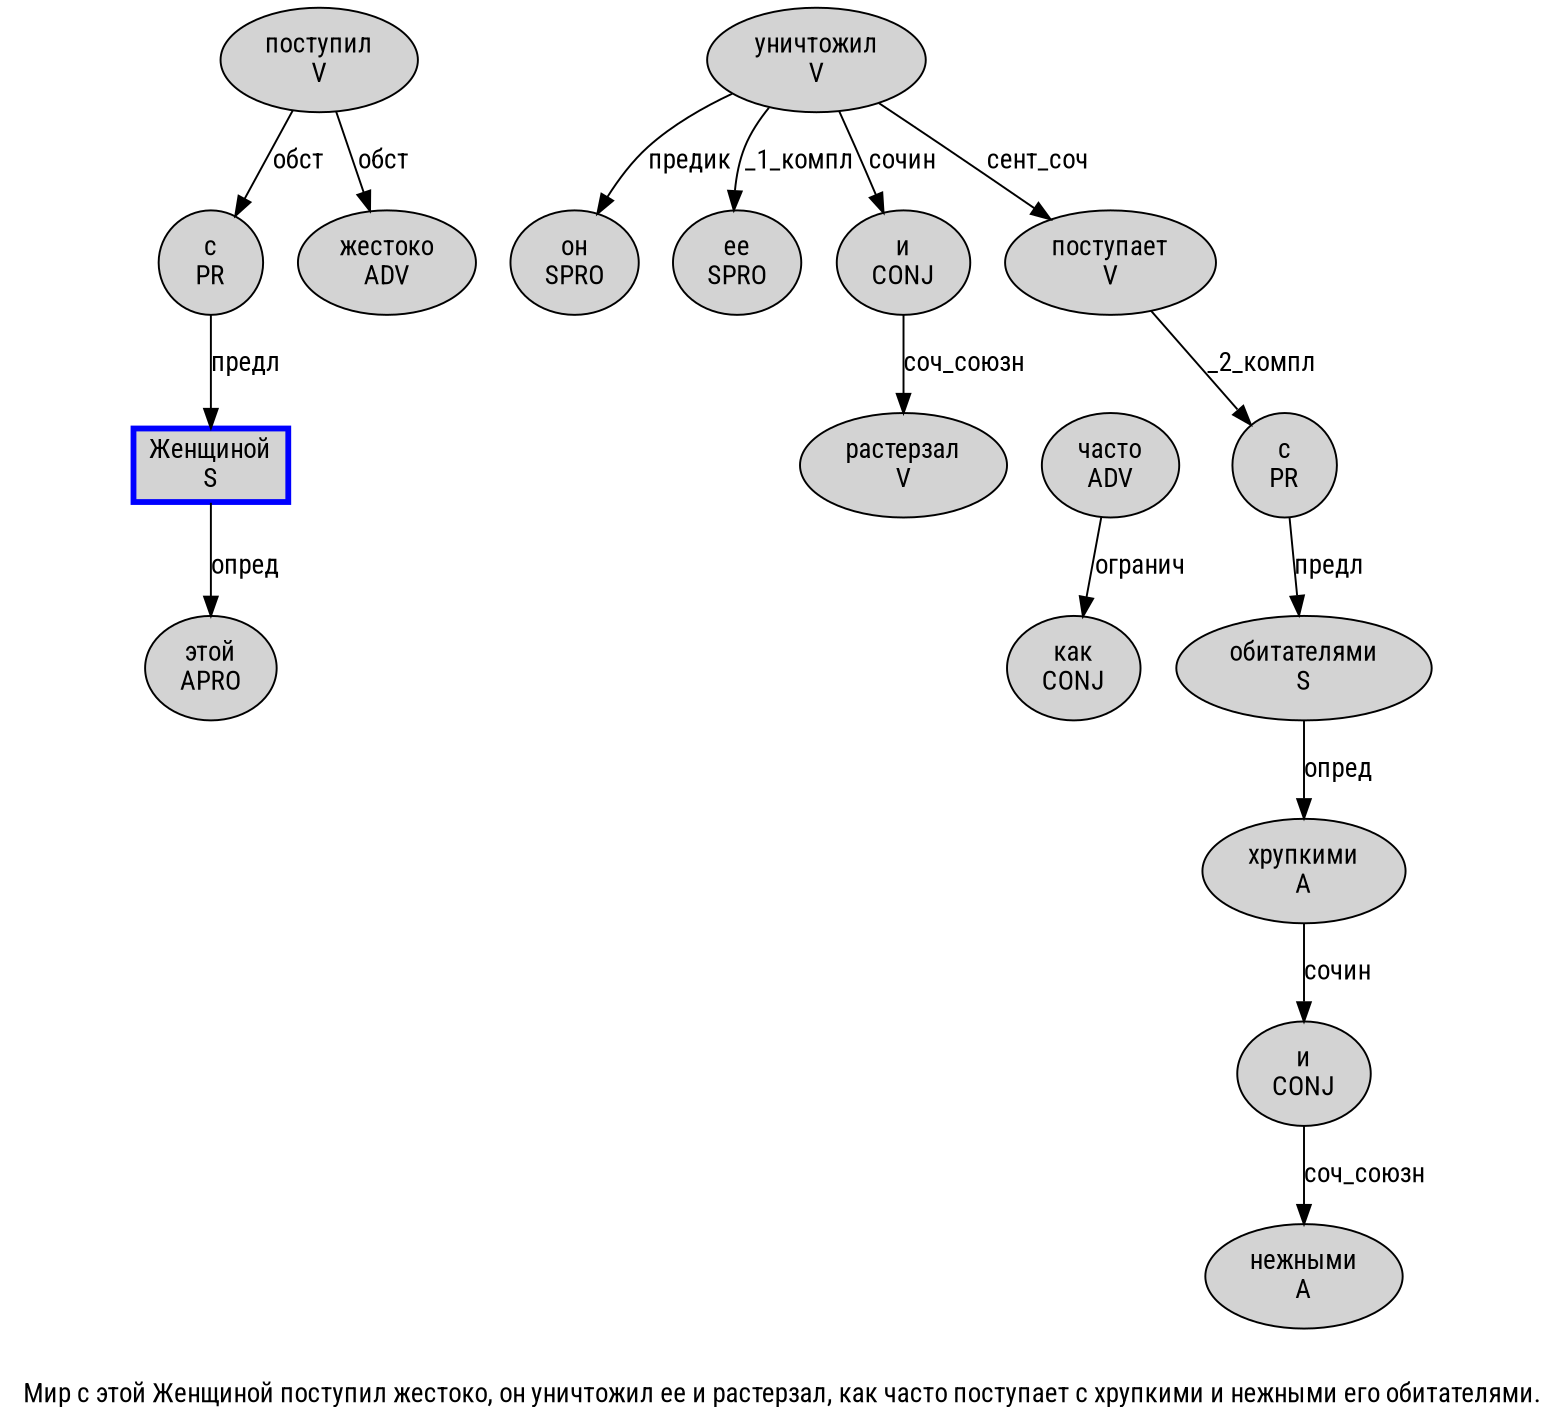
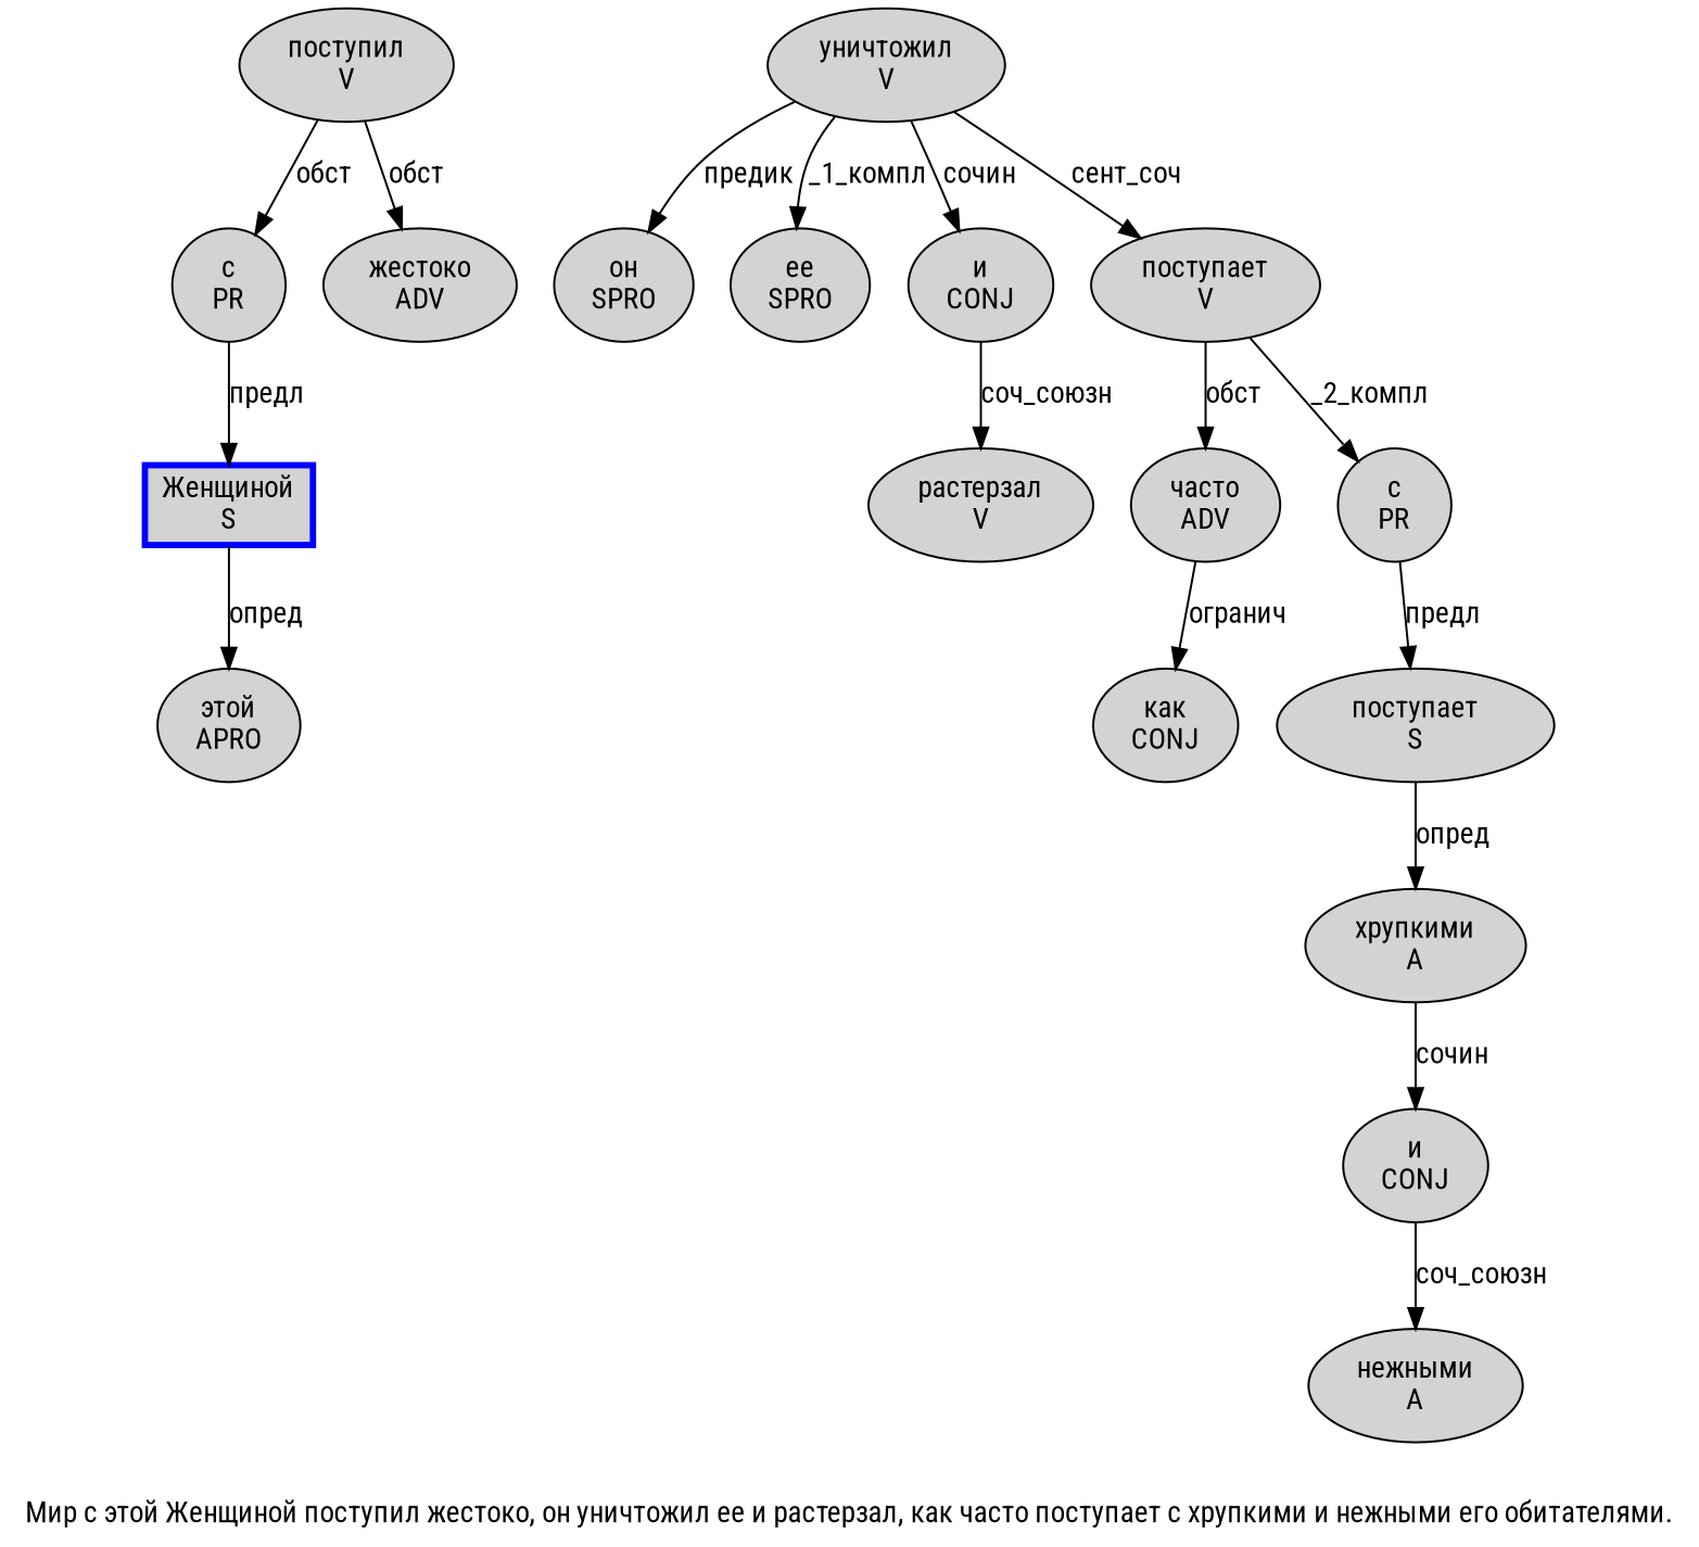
  digraph {
    fontname="Roboto Condensed"
    label="Мир с этой Женщиной поступил жестоко, он уничтожил ее и растерзал, как часто поступает с хрупкими и нежными его обитателями."
    node [fillcolor=lightgray fontname="Roboto Condensed" penwidth=1 shape=ellipse style=filled]
    edge [fontname="Roboto Condensed"]
    n1 [label="с\nPR"]
    n2 [color=blue label="Женщиной\nS" penwidth=3 shape=box]
    n3 [label="этой\nAPRO"]
    n4 [label="поступил\nV"]
    n5 [label="жестоко\nADV"]
    n6 [label="уничтожил\nV"]
    n7 [label="он\nSPRO"]
    n8 [label="ее\nSPRO"]
    n9 [label="и\nCONJ"]
    n10 [label="поступает\nV"]
    n11 [label="растерзал\nV"]
    n12 [label="часто\nADV"]
    n13 [label="с\nPR"]
    n14 [label="как\nCONJ"]
-   n15 [label="обитателями\nS"]
+   n15 [label="поступает\nS"]
    n16 [label="хрупкими\nA"]
    n17 [label="и\nCONJ"]
    n18 [label="нежными\nA"]
    n1 -> n2 [label="предл"]
    n2 -> n3 [label="опред"]
    n4 -> n1 [label="обст"]
    n4 -> n5 [label="обст"]
    n6 -> n7 [label="предик"]
    n6 -> n8 [label="_1_компл"]
    n6 -> n9 [label="сочин"]
    n6 -> n10 [label="сент_соч"]
    n9 -> n11 [label="соч_союзн"]
+   n10 -> n12 [label="обст"]
    n10 -> n13 [label="_2_компл"]
    n12 -> n14 [label="огранич"]
    n13 -> n15 [label="предл"]
    n15 -> n16 [label="опред"]
    n16 -> n17 [label="сочин"]
    n17 -> n18 [label="соч_союзн"]
  }
